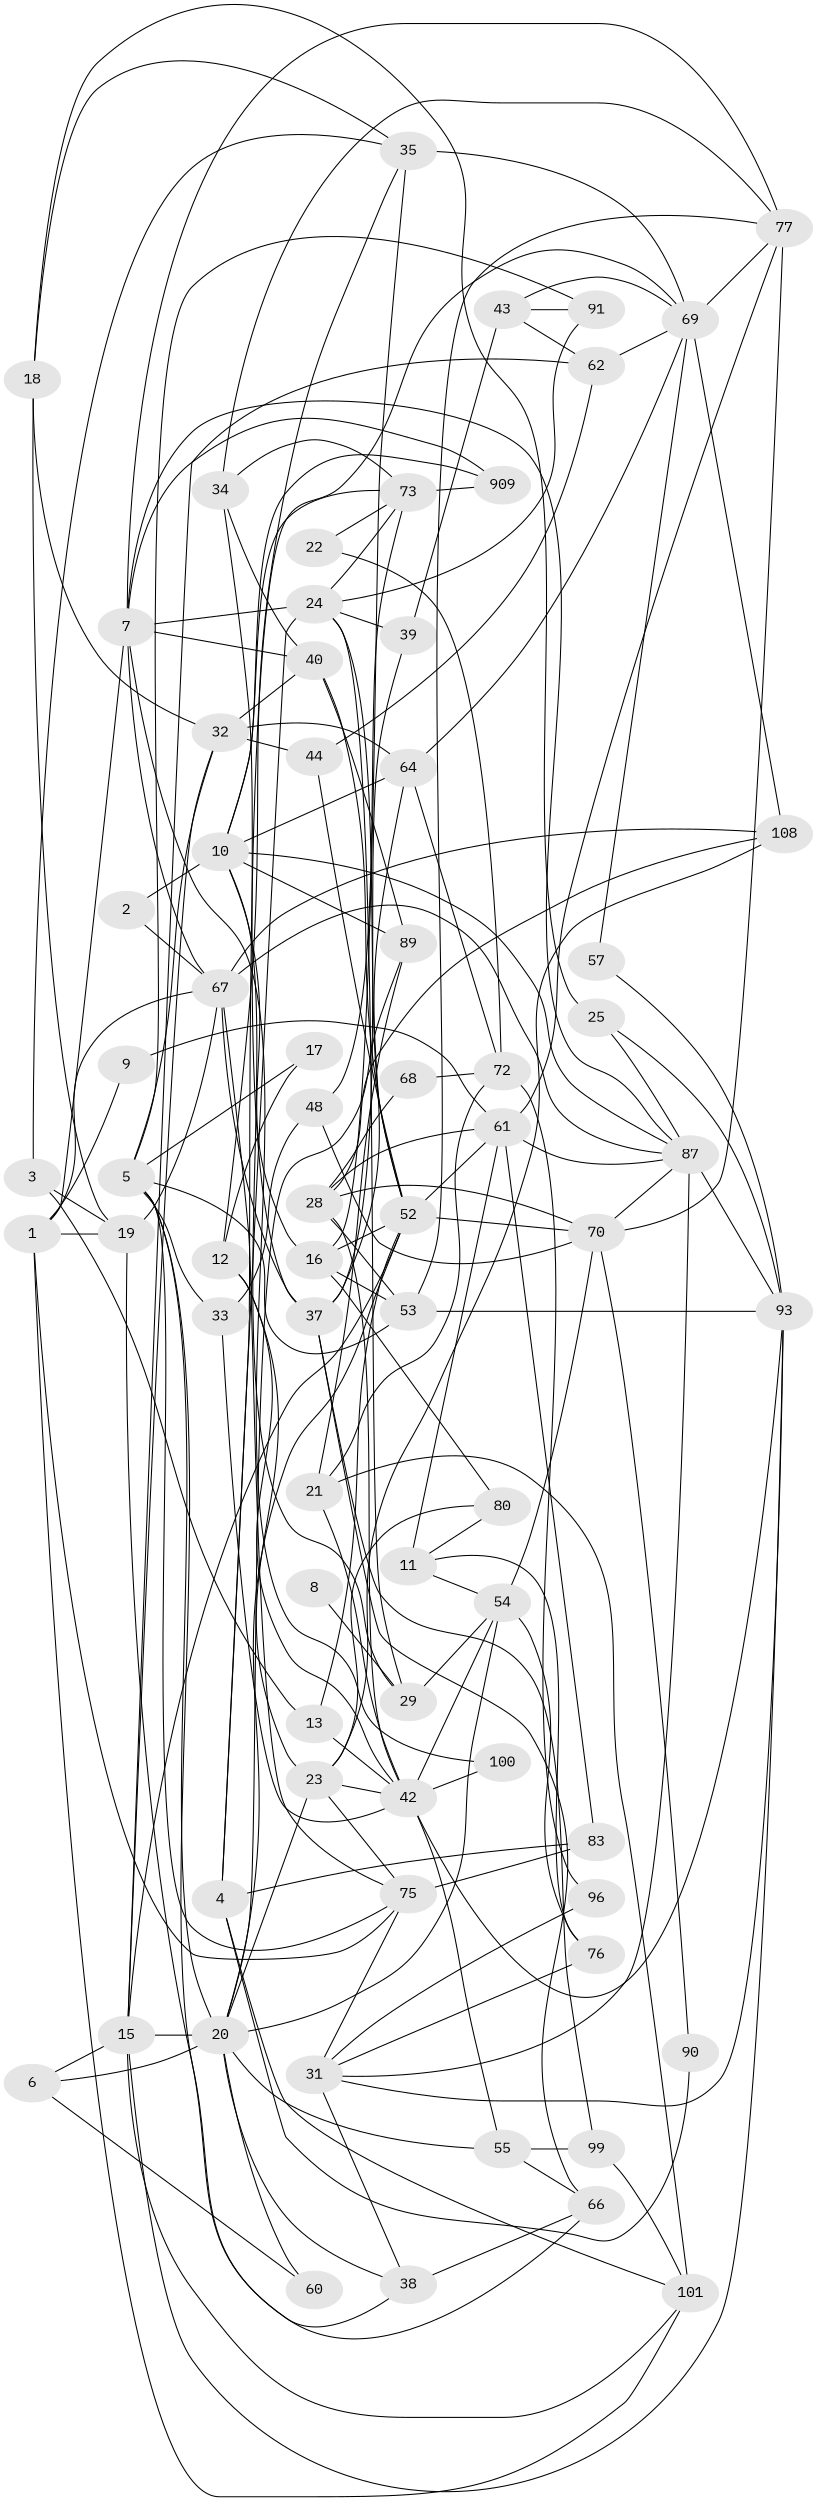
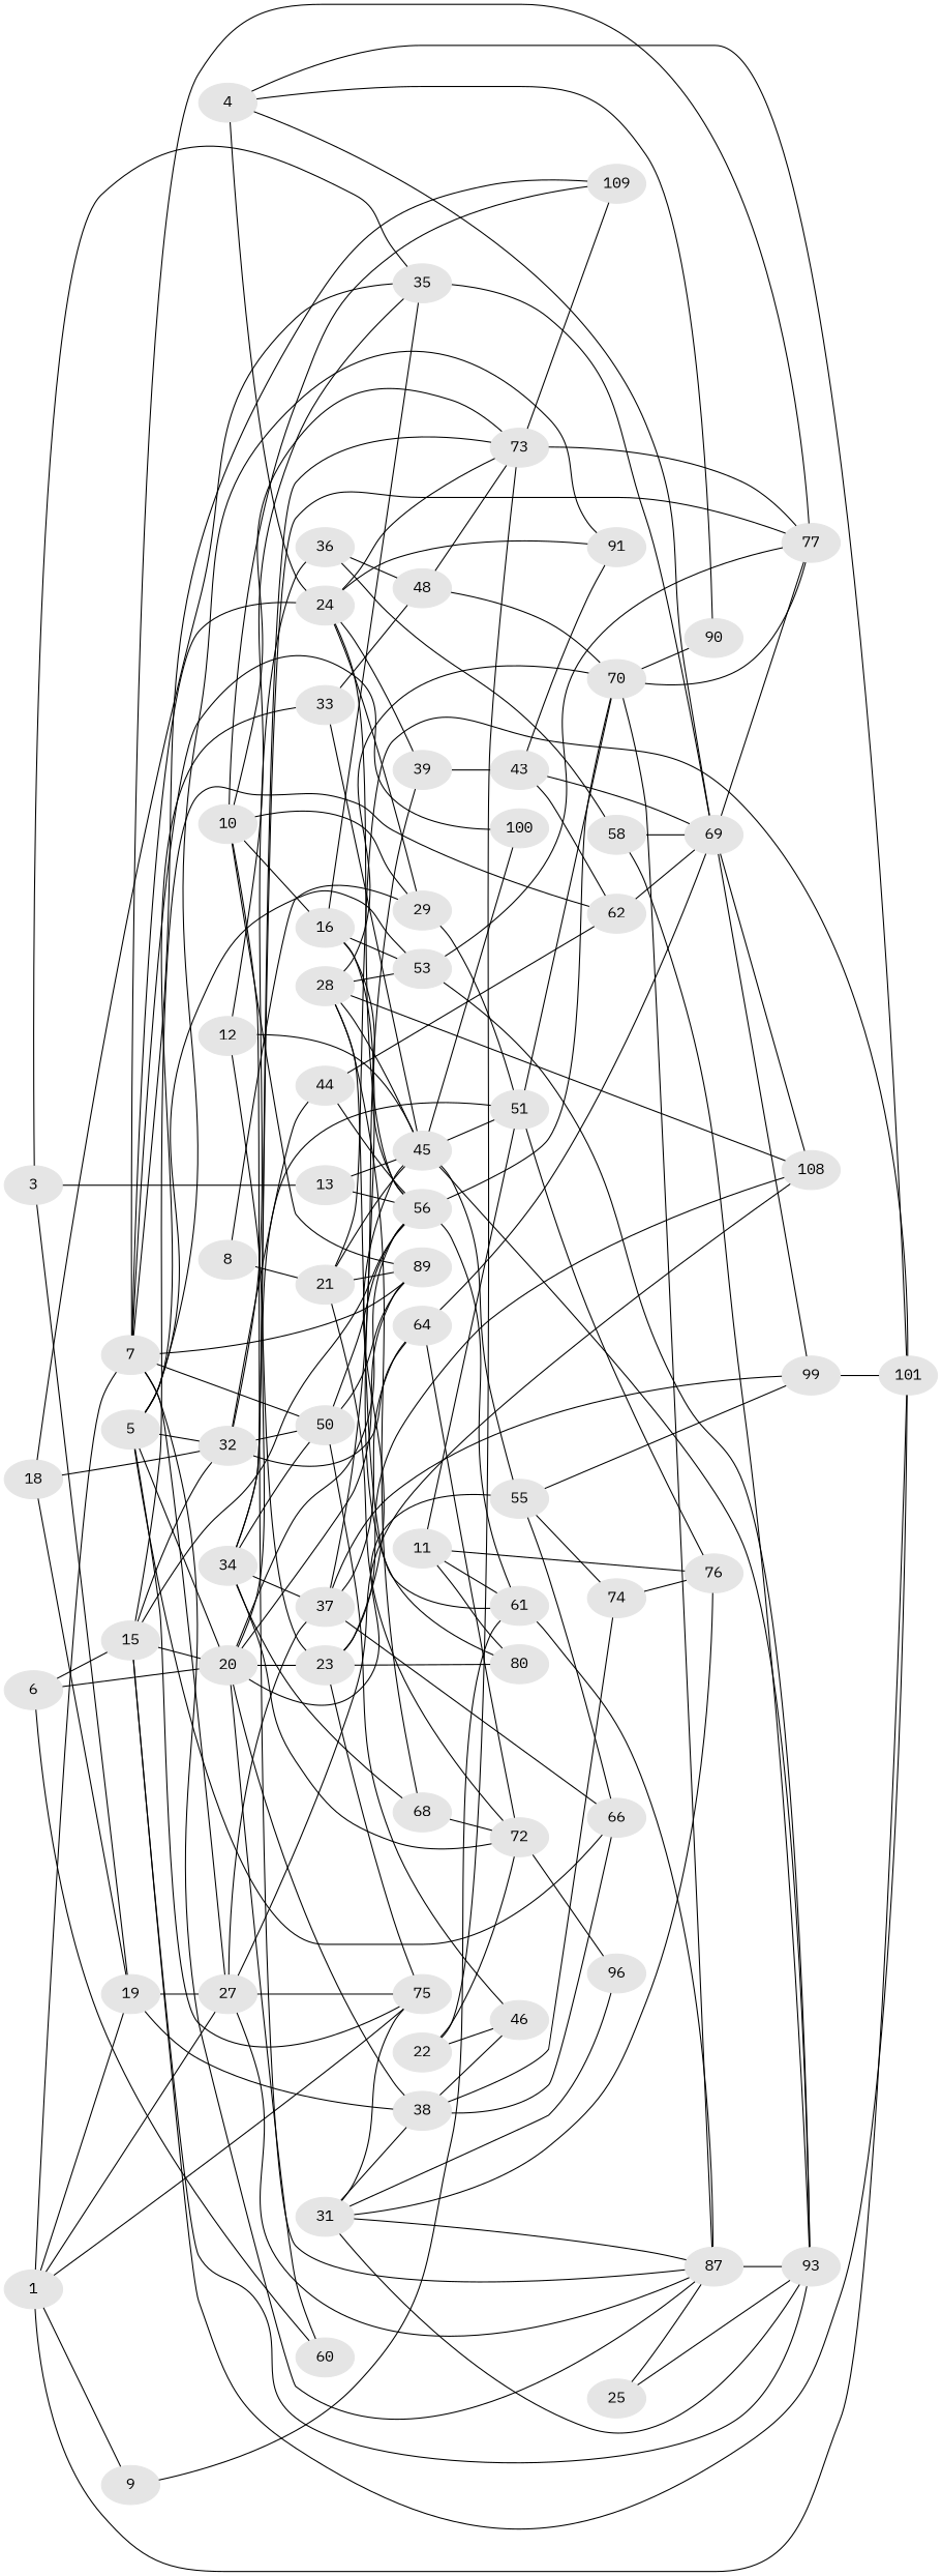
  graph {
    fontname="IBM Plex Mono"
    rankdir=LR
    node [color=gray90 fontname="IBM Plex Mono" style=filled]
    edge [fontname="IBM Plex Mono"]
    1 [super="+51"]
    7 [super="+47"]
    9
    19
-   27 [super="+112" label=67]
+   27 [super="+112"]
    75 [super="+111"]
    101
    24
-   40 [super="+50"]
+   40 [super="+50" label=50]
    77 [super="+86"]
    87 [super="+113"]
    89 [super="+92"]
    100
-   109 [label=909]
+   109
    61 [super="+79"]
    38 [super="+95"]
    108
    37 [super="+49"]
-   83 [super="+97"]
    10 [super="+14"]
    29 [super="+52"]
    16 [super="+78"]
    64
    73 [super="+103"]
-   2
    13 [super="+98"]
-   45 [super="+71" label=42]
-   56 [super="+63" label=52]
+   45 [super="+71"]
+   56 [super="+63"]
    3
    35 [super="+82"]
    69 [super="+88"]
    4
    90
    91
    39 [super="+59"]
    99
    5 [super="+65"]
-   17
    20 [super="+30"]
    32 [super="+41"]
    33
    53
    66
    60
-   54 [super="+110"]
+   54 [super="+110" label=51]
    23 [super="+42"]
    55
+   36
    44
    48
    93 [super="+106"]
    15 [super="+105"]
    62
    6
+   74 [super="+104"]
    76
+   46
    21 [super="+57"]
    72 [super="+102"]
    8
    80
    70 [super="+85"]
    11
    12
    18
    25
    96
    22 [super="+26"]
    43 [super="+67"]
    28 [super="+81"]
    68
    31 [super="+84"]
-   58 [super="+94" label=57]
+   58 [super="+94"]
    34 [super="+107"]
    1 -- 7
    1 -- 9
    1 -- 19
    1 -- 27
    1 -- 75
    1 -- 101
    7 -- 27
    7 -- 24
    7 -- 40
    7 -- 77
    7 -- 87
+   7 -- 89
    7 -- 100
    7 -- 109
    9 -- 61
    19 -- 27
    19 -- 38
    27 -- 75
    27 -- 87
    27 -- 108
    27 -- 37
-   75 -- 83
    24 -- 29
    24 -- 73
    24 -- 56
    24 -- 91
    24 -- 39
    40 -- 89
    40 -- 56
+   40 -- 46
    87 -- 93
    61 -- 87
-   61 -- 83
    38 -- 66
+   38 -- 74
+   38 -- 46
    37 -- 64
    37 -- 39
    37 -- 99
    37 -- 66
    10 -- 87
    10 -- 89
    10 -- 109
    10 -- 29
    10 -- 16
-   10 -- 64
    10 -- 73
    29 -- 54 [weight=2]
    16 -- 56
    16 -- 35
    16 -- 53
    16 -- 80
    64 -- 69
    64 -- 72
-   61 -- 77
+   73 -- 77
    73 -- 109
-   2 -- 27
-   2 -- 10
    13 -- 45 [weight=2]
    13 -- 56
    45 -- 100
    45 -- 54
    45 -- 55
    45 -- 93
    56 -- 61
    56 -- 70
    3 -- 19
    3 -- 13
    3 -- 35
    35 -- 69
    69 -- 77
    69 -- 108
+   69 -- 99
    4 -- 101
    4 -- 24
-   4 -- 83
    4 -- 69
    4 -- 90
    39 -- 43
    99 -- 101
    5 -- 75
    5 -- 91
-   5 -- 17
    5 -- 20
    5 -- 32
    5 -- 33
    5 -- 53
    5 -- 66
    20 -- 89
    20 -- 38
    20 -- 56
    20 -- 60
    20 -- 54
    20 -- 23 [weight=2]
    20 -- 55
    32 -- 40
    32 -- 64
+   32 -- 36
    32 -- 44
    33 -- 45
    33 -- 48
    53 -- 77
    53 -- 93
    54 -- 76
    54 -- 70
    23 -- 75
    23 -- 108
    23 -- 45
    23 -- 80
    55 -- 99
    55 -- 66
+   55 -- 74
+   36 -- 48
+   36 -- 58
    44 -- 56
    44 -- 62
    48 -- 73
    48 -- 70
    15 -- 101
    15 -- 56
    15 -- 20
    15 -- 32
    15 -- 93
    15 -- 62
    62 -- 69
    6 -- 20
    6 -- 60
    6 -- 15
+   74 -- 76
    21 -- 101
    21 -- 89
    21 -- 45 [weight=2]
    21 -- 72
    72 -- 96
    8 -- 29
+   8 -- 21
    70 -- 77
    70 -- 87
    70 -- 90
    11 -- 61
    11 -- 54
    11 -- 76
    11 -- 80
    12 -- 45
    12 -- 35
-   12 -- 17
    12 -- 23
    18 -- 19
    18 -- 35
    18 -- 32
-   18 -- 25
    25 -- 87
    25 -- 93
    22 -- 73
+   22 -- 46
    22 -- 72
    43 -- 69
    43 -- 91
    43 -- 62
    28 -- 61
    28 -- 108
    28 -- 45
    28 -- 53
    28 -- 70
    28 -- 68
    68 -- 72
    31 -- 75
    31 -- 87
    31 -- 38
    31 -- 93
    31 -- 76
    31 -- 96
    58 -- 69
    58 -- 93
    34 -- 40
    34 -- 77
    34 -- 37
    34 -- 73
+   34 -- 72
+   34 -- 68
  }
